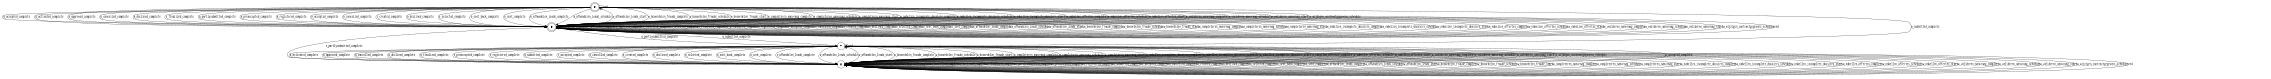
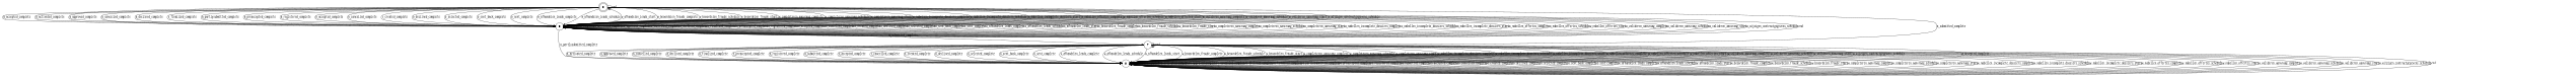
  digraph {
    rankdir=TB
    node [shape=doublecircle]
    edge [fontname=Courier]
    0 [height=.5 width=.5]
-   3 [height=.5 width=.5]
+   3 [height=.5 shape=circle width=.5]
    n3 [height=.5 label=7 shape=circle width=.5]
    2 [height=.5 shape=circle width=.5]
    0 -> 0 [label=end]
    0 -> 3 [label=a_accepted_complete]
    0 -> 3 [label=a_activated_complete]
    0 -> 3 [label=a_approved_complete]
    0 -> 3 [label=a_cancelled_complete]
    0 -> 3 [label=a_declined_complete]
    0 -> 3 [label=a_finalized_complete]
    0 -> 3 [label=a_partlysubmitted_complete]
    0 -> 3 [label=a_preaccepted_complete]
    0 -> 3 [label=a_registered_complete]
    0 -> 3 [label=o_accepted_complete]
    0 -> 3 [label=o_cancelled_complete]
    0 -> 3 [label=o_created_complete]
    0 -> 3 [label=o_declined_complete]
    0 -> 3 [label=o_selected_complete]
    0 -> 3 [label=o_sent_back_complete]
    0 -> 3 [label=o_sent_complete]
    0 -> 3 [label=w_afhandelen_leads_complete]
    0 -> 3 [label=w_afhandelen_leads_schedule]
    0 -> 3 [label=w_afhandelen_leads_start]
    0 -> 3 [label=w_beoordelen_fraude_complete]
    0 -> 3 [label=w_beoordelen_fraude_schedule]
    0 -> 3 [label=w_beoordelen_fraude_start]
    0 -> 3 [label=w_completeren_aanvraag_complete]
    0 -> 3 [label=w_completeren_aanvraag_schedule]
    0 -> 3 [label=w_completeren_aanvraag_start]
    0 -> 3 [label=w_nabellen_incomplete_dossiers_complete]
    0 -> 3 [label=w_nabellen_incomplete_dossiers_schedule]
    0 -> 3 [label=w_nabellen_incomplete_dossiers_start]
    0 -> 3 [label=w_nabellen_offertes_complete]
    0 -> 3 [label=w_nabellen_offertes_schedule]
    0 -> 3 [label=w_nabellen_offertes_start]
    0 -> 3 [label=w_valideren_aanvraag_complete]
    0 -> 3 [label=w_valideren_aanvraag_schedule]
    0 -> 3 [label=w_valideren_aanvraag_start]
    0 -> 3 [label=w_wijzigen_contractgegevens_schedule]
    0 -> n3 [label=a_submitted_complete]
    3 -> 3 [label=a_accepted_complete]
    3 -> 3 [label=a_activated_complete]
    3 -> 3 [label=a_approved_complete]
    3 -> 3 [label=a_cancelled_complete]
    3 -> 3 [label=a_declined_complete]
    3 -> 3 [label=a_finalized_complete]
    3 -> 3 [label=a_preaccepted_complete]
    3 -> 3 [label=a_registered_complete]
    3 -> 3 [label=o_accepted_complete]
    3 -> 3 [label=o_cancelled_complete]
    3 -> 3 [label=o_created_complete]
    3 -> 3 [label=o_declined_complete]
    3 -> 3 [label=o_selected_complete]
    3 -> 3 [label=o_sent_back_complete]
    3 -> 3 [label=o_sent_complete]
    3 -> 3 [label=w_afhandelen_leads_complete]
    3 -> 3 [label=w_afhandelen_leads_schedule]
    3 -> 3 [label=w_afhandelen_leads_start]
    3 -> 3 [label=w_beoordelen_fraude_complete]
    3 -> 3 [label=w_beoordelen_fraude_schedule]
    3 -> 3 [label=w_beoordelen_fraude_start]
    3 -> 3 [label=w_completeren_aanvraag_complete]
    3 -> 3 [label=w_completeren_aanvraag_schedule]
    3 -> 3 [label=w_completeren_aanvraag_start]
    3 -> 3 [label=w_nabellen_incomplete_dossiers_complete]
    3 -> 3 [label=w_nabellen_incomplete_dossiers_schedule]
    3 -> 3 [label=w_nabellen_incomplete_dossiers_start]
    3 -> 3 [label=w_nabellen_offertes_complete]
    3 -> 3 [label=w_nabellen_offertes_schedule]
    3 -> 3 [label=w_nabellen_offertes_start]
    3 -> 3 [label=w_valideren_aanvraag_complete]
    3 -> 3 [label=w_valideren_aanvraag_schedule]
    3 -> 3 [label=w_valideren_aanvraag_start]
    3 -> 3 [label=w_wijzigen_contractgegevens_schedule]
    3 -> 3 [label=end]
    3 -> n3 [label=a_submitted_complete]
    3 -> 2 [label=a_partlysubmitted_complete]
-   n3 -> 3 [label=a_partlysubmitted_complete]
    n3 -> n3 [label=end]
    n3 -> 2 [label=a_accepted_complete]
    n3 -> 2 [label=a_activated_complete]
    n3 -> 2 [label=a_approved_complete]
    n3 -> 2 [label=a_cancelled_complete]
    n3 -> 2 [label=a_declined_complete]
    n3 -> 2 [label=a_finalized_complete]
    n3 -> 2 [label=a_preaccepted_complete]
    n3 -> 2 [label=a_registered_complete]
    n3 -> 2 [label=a_submitted_complete]
    n3 -> 2 [label=o_accepted_complete]
    n3 -> 2 [label=o_cancelled_complete]
    n3 -> 2 [label=o_created_complete]
    n3 -> 2 [label=o_declined_complete]
    n3 -> 2 [label=o_selected_complete]
    n3 -> 2 [label=o_sent_back_complete]
    n3 -> 2 [label=o_sent_complete]
    n3 -> 2 [label=w_afhandelen_leads_complete]
    n3 -> 2 [label=w_afhandelen_leads_schedule]
    n3 -> 2 [label=w_afhandelen_leads_start]
    n3 -> 2 [label=w_beoordelen_fraude_complete]
    n3 -> 2 [label=w_beoordelen_fraude_schedule]
    n3 -> 2 [label=w_beoordelen_fraude_start]
    n3 -> 2 [label=w_completeren_aanvraag_complete]
    n3 -> 2 [label=w_completeren_aanvraag_schedule]
    n3 -> 2 [label=w_completeren_aanvraag_start]
    n3 -> 2 [label=w_nabellen_incomplete_dossiers_complete]
    n3 -> 2 [label=w_nabellen_incomplete_dossiers_schedule]
    n3 -> 2 [label=w_nabellen_incomplete_dossiers_start]
    n3 -> 2 [label=w_nabellen_offertes_complete]
    n3 -> 2 [label=w_nabellen_offertes_schedule]
    n3 -> 2 [label=w_nabellen_offertes_start]
    n3 -> 2 [label=w_valideren_aanvraag_complete]
    n3 -> 2 [label=w_valideren_aanvraag_schedule]
    n3 -> 2 [label=w_valideren_aanvraag_start]
    n3 -> 2 [label=w_wijzigen_contractgegevens_schedule]
    2 -> 2 [label=a_accepted_complete]
    2 -> 2 [label=a_activated_complete]
    2 -> 2 [label=a_approved_complete]
    2 -> 2 [label=a_cancelled_complete]
    2 -> 2 [label=a_declined_complete]
    2 -> 2 [label=a_finalized_complete]
    2 -> 2 [label=a_partlysubmitted_complete]
    2 -> 2 [label=a_preaccepted_complete]
    2 -> 2 [label=a_registered_complete]
    2 -> 2 [label=a_submitted_complete]
    2 -> 2 [label=o_accepted_complete]
    2 -> 2 [label=o_cancelled_complete]
    2 -> 2 [label=o_created_complete]
    2 -> 2 [label=o_declined_complete]
    2 -> 2 [label=o_selected_complete]
    2 -> 2 [label=o_sent_back_complete]
    2 -> 2 [label=o_sent_complete]
    2 -> 2 [label=w_afhandelen_leads_complete]
    2 -> 2 [label=w_afhandelen_leads_schedule]
    2 -> 2 [label=w_afhandelen_leads_start]
    2 -> 2 [label=w_beoordelen_fraude_complete]
    2 -> 2 [label=w_beoordelen_fraude_schedule]
    2 -> 2 [label=w_beoordelen_fraude_start]
    2 -> 2 [label=w_completeren_aanvraag_complete]
    2 -> 2 [label=w_completeren_aanvraag_schedule]
    2 -> 2 [label=w_completeren_aanvraag_start]
    2 -> 2 [label=w_nabellen_incomplete_dossiers_complete]
    2 -> 2 [label=w_nabellen_incomplete_dossiers_schedule]
    2 -> 2 [label=w_nabellen_incomplete_dossiers_start]
    2 -> 2 [label=w_nabellen_offertes_complete]
    2 -> 2 [label=w_nabellen_offertes_schedule]
    2 -> 2 [label=w_nabellen_offertes_start]
    2 -> 2 [label=w_valideren_aanvraag_complete]
    2 -> 2 [label=w_valideren_aanvraag_schedule]
    2 -> 2 [label=w_valideren_aanvraag_start]
    2 -> 2 [label=w_wijzigen_contractgegevens_schedule]
    2 -> 2 [label=end]
  }
